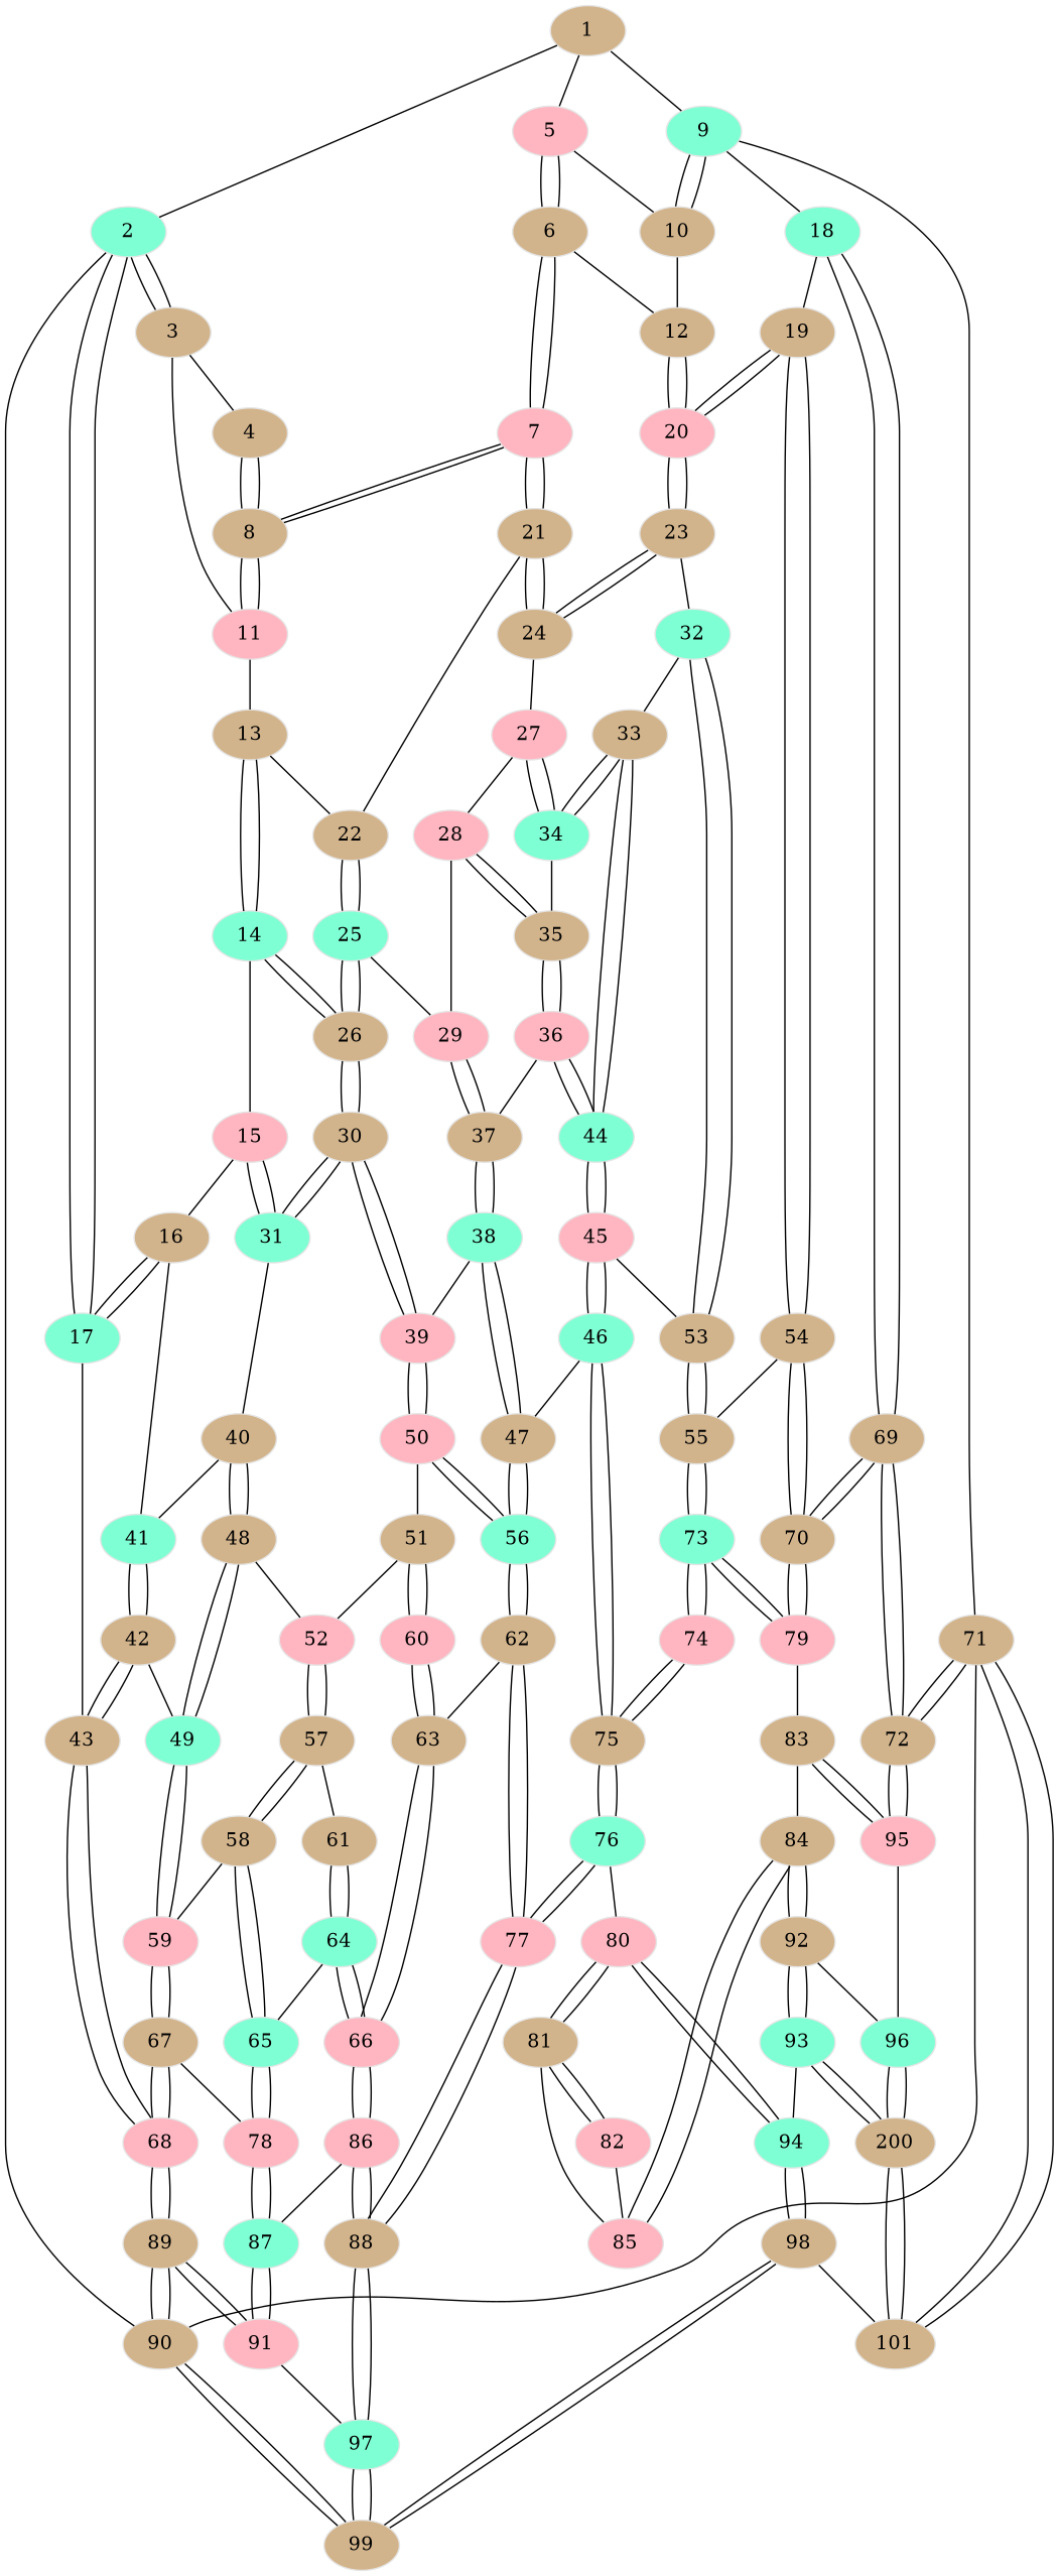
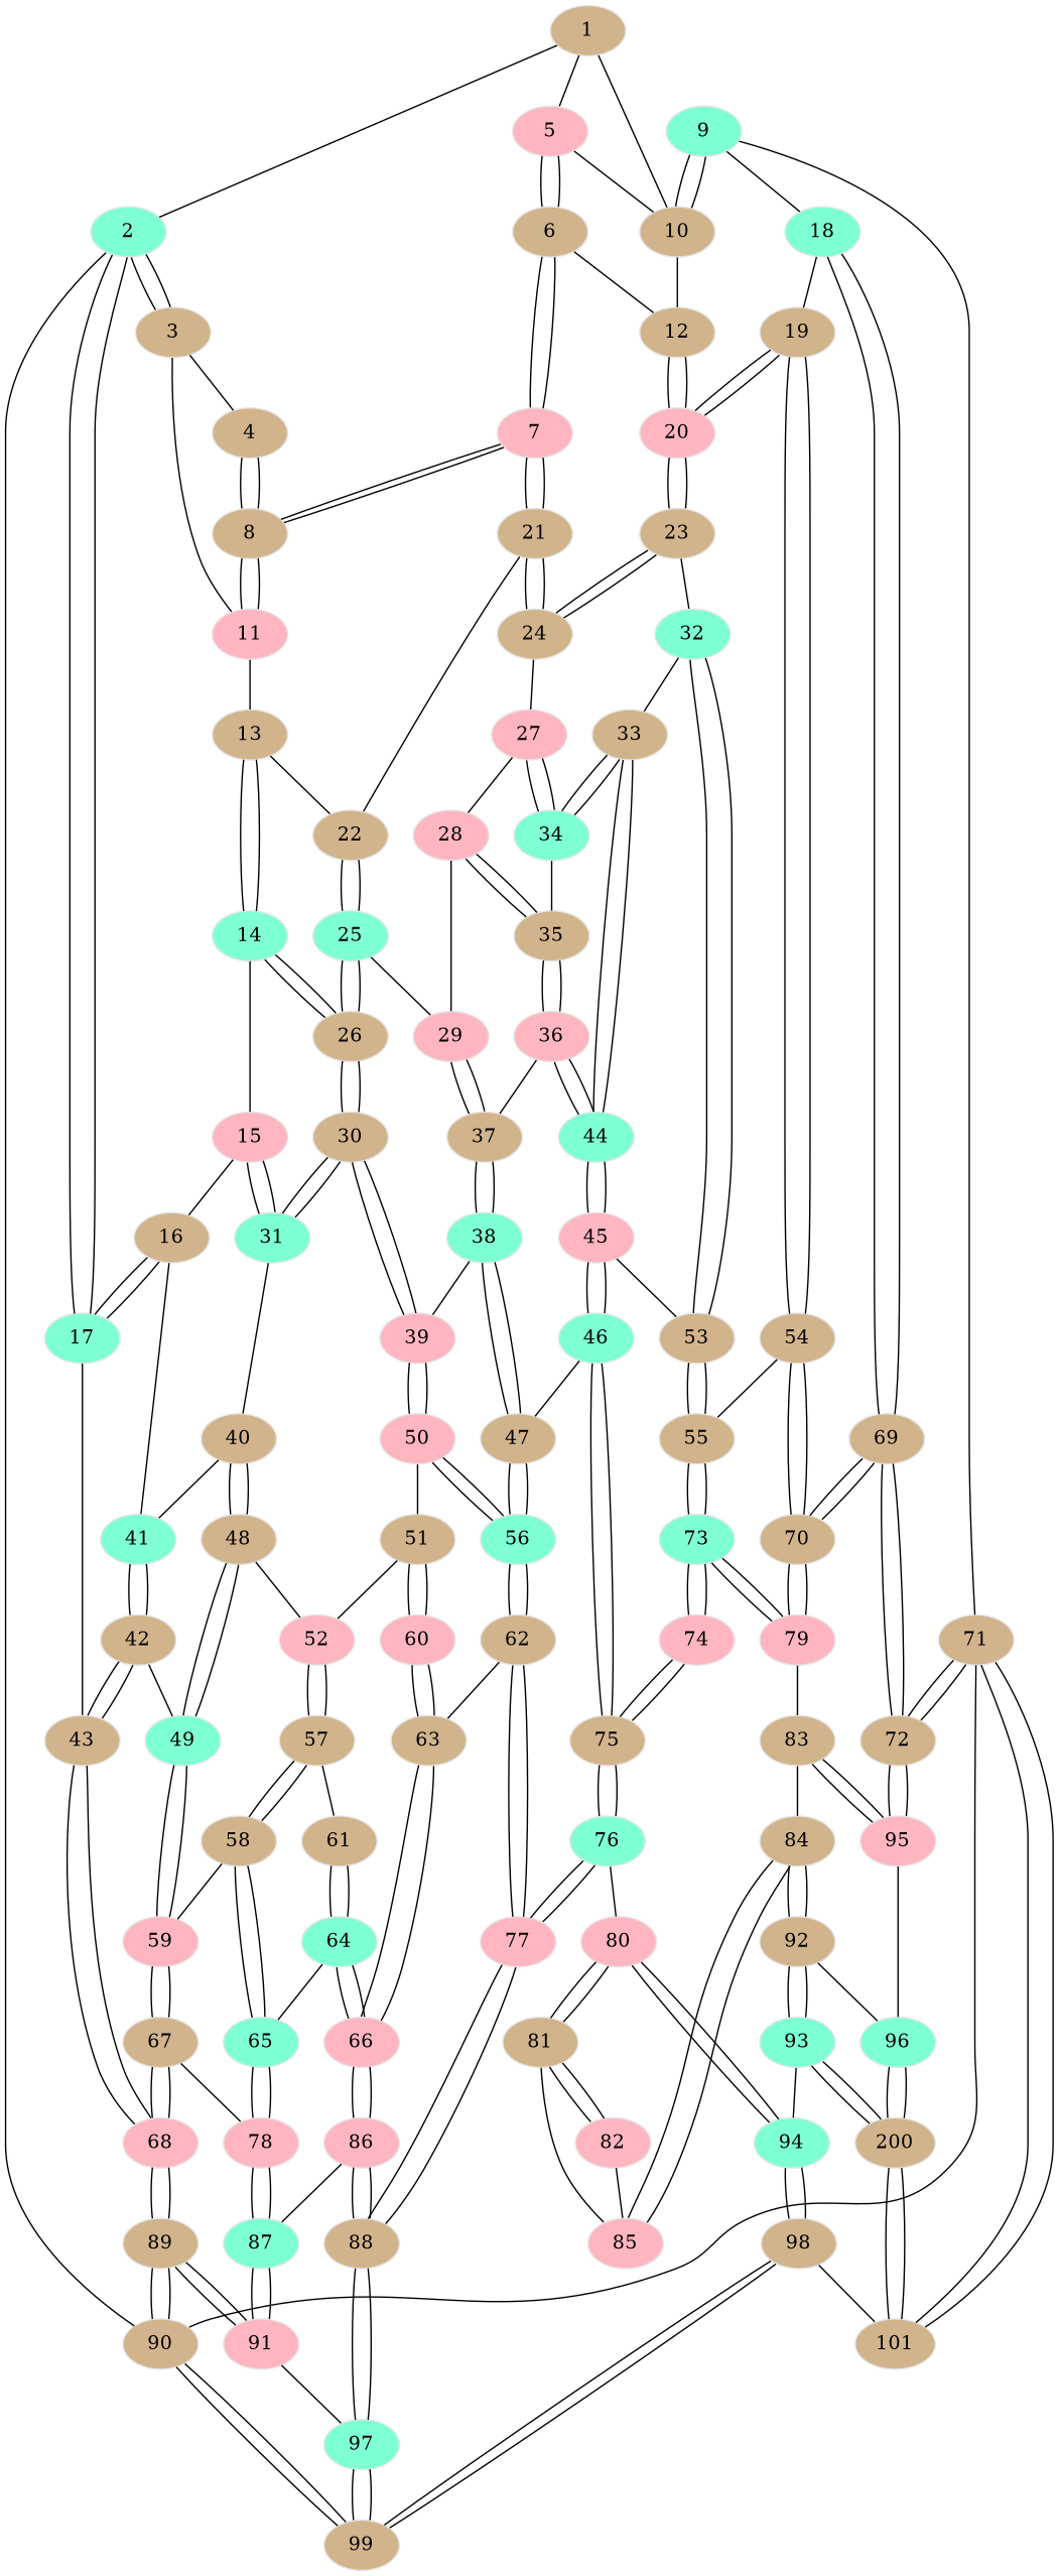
  graph {
    node [color=gray90 fillcolor=tan style=filled]
    2 [fillcolor=aquamarine]
    1
    5 [fillcolor=lightpink]
    9 [fillcolor=aquamarine]
    3
    17 [fillcolor=aquamarine]
    90
    6
    10
    18 [fillcolor=aquamarine]
    71
    4
    11 [fillcolor=lightpink]
    43
    99
    8
    13
    7 [fillcolor=lightpink]
    12
    21
    20 [fillcolor=lightpink]
    22
    24
    19
    69
    72
    101
    14 [fillcolor=aquamarine]
    23
    15 [fillcolor=lightpink]
    26
    25 [fillcolor=aquamarine]
    16
    31 [fillcolor=aquamarine]
    30
    41 [fillcolor=aquamarine]
    40
    42
    68 [fillcolor=lightpink]
    54
    70
    55
    32 [fillcolor=aquamarine]
    27 [fillcolor=lightpink]
    29 [fillcolor=lightpink]
    33
    53
    28 [fillcolor=lightpink]
    34 [fillcolor=aquamarine]
    37
    39 [fillcolor=lightpink]
    35
    36 [fillcolor=lightpink]
    38 [fillcolor=aquamarine]
    50 [fillcolor=lightpink]
    48
    44 [fillcolor=aquamarine]
    45 [fillcolor=lightpink]
    47
    56 [fillcolor=aquamarine]
    51
    49 [fillcolor=aquamarine]
    52 [fillcolor=lightpink]
    59 [fillcolor=lightpink]
    89
    46 [fillcolor=aquamarine]
    75
    76 [fillcolor=aquamarine]
    62
    57
    67
    60 [fillcolor=lightpink]
    63
    58
    61
    73 [fillcolor=aquamarine]
    79 [fillcolor=lightpink]
    74 [fillcolor=lightpink]
    77 [fillcolor=lightpink]
    65 [fillcolor=aquamarine]
    64 [fillcolor=aquamarine]
    78 [fillcolor=lightpink]
    66 [fillcolor=lightpink]
    88
    86 [fillcolor=lightpink]
    87 [fillcolor=aquamarine]
    91 [fillcolor=lightpink]
    95 [fillcolor=lightpink]
    83
    96 [fillcolor=aquamarine]
    80 [fillcolor=lightpink]
    81
    94 [fillcolor=aquamarine]
    97 [fillcolor=aquamarine]
    84
    82 [fillcolor=lightpink]
    85 [fillcolor=lightpink]
    98
    92
    93 [fillcolor=aquamarine]
    n101 [label=200]
    2 -- 3
    2 -- 3
    2 -- 17
    2 -- 17
    2 -- 90
    1 -- 2
    1 -- 5
-   1 -- 9
+   1 -- 10
    5 -- 6
    5 -- 6
    5 -- 10
    9 -- 10
    9 -- 10
    9 -- 18
    9 -- 71
    3 -- 4
    3 -- 11
    17 -- 43
    90 -- 99
    90 -- 99
    6 -- 7
    6 -- 7
    6 -- 12
    10 -- 12
    18 -- 19
    18 -- 69
    18 -- 69
    71 -- 90
    71 -- 72
    71 -- 72
    71 -- 101
    71 -- 101
    4 -- 8
    4 -- 8
    11 -- 13
    43 -- 68
    43 -- 68
    8 -- 11
    8 -- 11
    13 -- 22
    13 -- 14
    13 -- 14
    7 -- 8
    7 -- 8
    7 -- 21
    7 -- 21
    12 -- 20
    12 -- 20
    21 -- 22
    21 -- 24
    21 -- 24
    20 -- 23
    20 -- 23
    22 -- 25
    22 -- 25
    24 -- 27
    19 -- 20
    19 -- 20
    19 -- 54
    19 -- 54
    69 -- 72
    69 -- 72
    69 -- 70
    69 -- 70
    72 -- 95
    72 -- 95
    14 -- 15
    14 -- 26
    14 -- 26
    23 -- 24
    23 -- 24
    23 -- 32
    15 -- 16
    15 -- 31
    15 -- 31
    26 -- 30
    26 -- 30
    25 -- 26
    25 -- 26
    25 -- 29
    16 -- 17
    16 -- 17
    16 -- 41
    31 -- 40
    30 -- 31
    30 -- 31
    30 -- 39
    30 -- 39
    41 -- 42
    41 -- 42
    40 -- 41
    40 -- 48
    40 -- 48
    42 -- 43
    42 -- 43
    42 -- 49
    68 -- 89
    68 -- 89
    54 -- 70
    54 -- 70
    54 -- 55
    70 -- 79
    70 -- 79
    55 -- 73
    55 -- 73
    32 -- 33
    32 -- 53
    32 -- 53
    27 -- 28
    27 -- 34
    27 -- 34
    29 -- 37
    29 -- 37
    33 -- 34
    33 -- 34
    33 -- 44
    33 -- 44
    53 -- 55
    53 -- 55
    28 -- 29
    28 -- 35
    28 -- 35
    34 -- 35
    37 -- 38
    37 -- 38
    39 -- 50
    39 -- 50
    35 -- 36
    35 -- 36
    36 -- 37
    36 -- 44
    36 -- 44
    38 -- 39
    38 -- 47
    38 -- 47
    50 -- 56
    50 -- 56
    50 -- 51
    48 -- 49
    48 -- 49
    48 -- 52
    44 -- 45
    44 -- 45
    45 -- 53
    45 -- 46
    45 -- 46
    47 -- 56
    47 -- 56
    56 -- 62
    56 -- 62
    51 -- 52
    51 -- 60
    51 -- 60
    49 -- 59
    49 -- 59
    52 -- 57
    52 -- 57
    59 -- 67
    59 -- 67
    89 -- 90
    89 -- 90
    89 -- 91
    89 -- 91
    46 -- 47
    46 -- 75
    46 -- 75
    75 -- 76
    75 -- 76
    76 -- 77
    76 -- 77
    76 -- 80
    62 -- 63
    62 -- 77
    62 -- 77
    57 -- 58
    57 -- 58
    57 -- 61
    67 -- 68
    67 -- 68
    67 -- 78
    60 -- 63
    60 -- 63
    63 -- 66
    63 -- 66
    58 -- 59
    58 -- 65
    58 -- 65
    61 -- 64
    61 -- 64
    73 -- 79
    73 -- 79
    73 -- 74
    73 -- 74
    79 -- 83
    74 -- 75
    74 -- 75
    77 -- 88
    77 -- 88
    65 -- 78
    65 -- 78
    64 -- 65
    64 -- 66
    64 -- 66
    78 -- 87
    78 -- 87
    66 -- 86
    66 -- 86
    88 -- 97
    88 -- 97
    86 -- 88
    86 -- 88
    86 -- 87
    87 -- 91
    87 -- 91
    91 -- 97
    95 -- 96
    83 -- 95
    83 -- 95
    83 -- 84
    96 -- n101
    96 -- n101
    80 -- 81
    80 -- 81
    80 -- 94
    80 -- 94
    81 -- 82
    81 -- 82
    81 -- 85
    94 -- 98
    94 -- 98
    97 -- 99
    97 -- 99
    84 -- 85
    84 -- 85
    84 -- 92
    84 -- 92
    82 -- 85
    98 -- 99
    98 -- 99
    98 -- 101
    92 -- 96
    92 -- 93
    92 -- 93
    93 -- 94
    93 -- n101
    93 -- n101
    n101 -- 101
    n101 -- 101
  }
